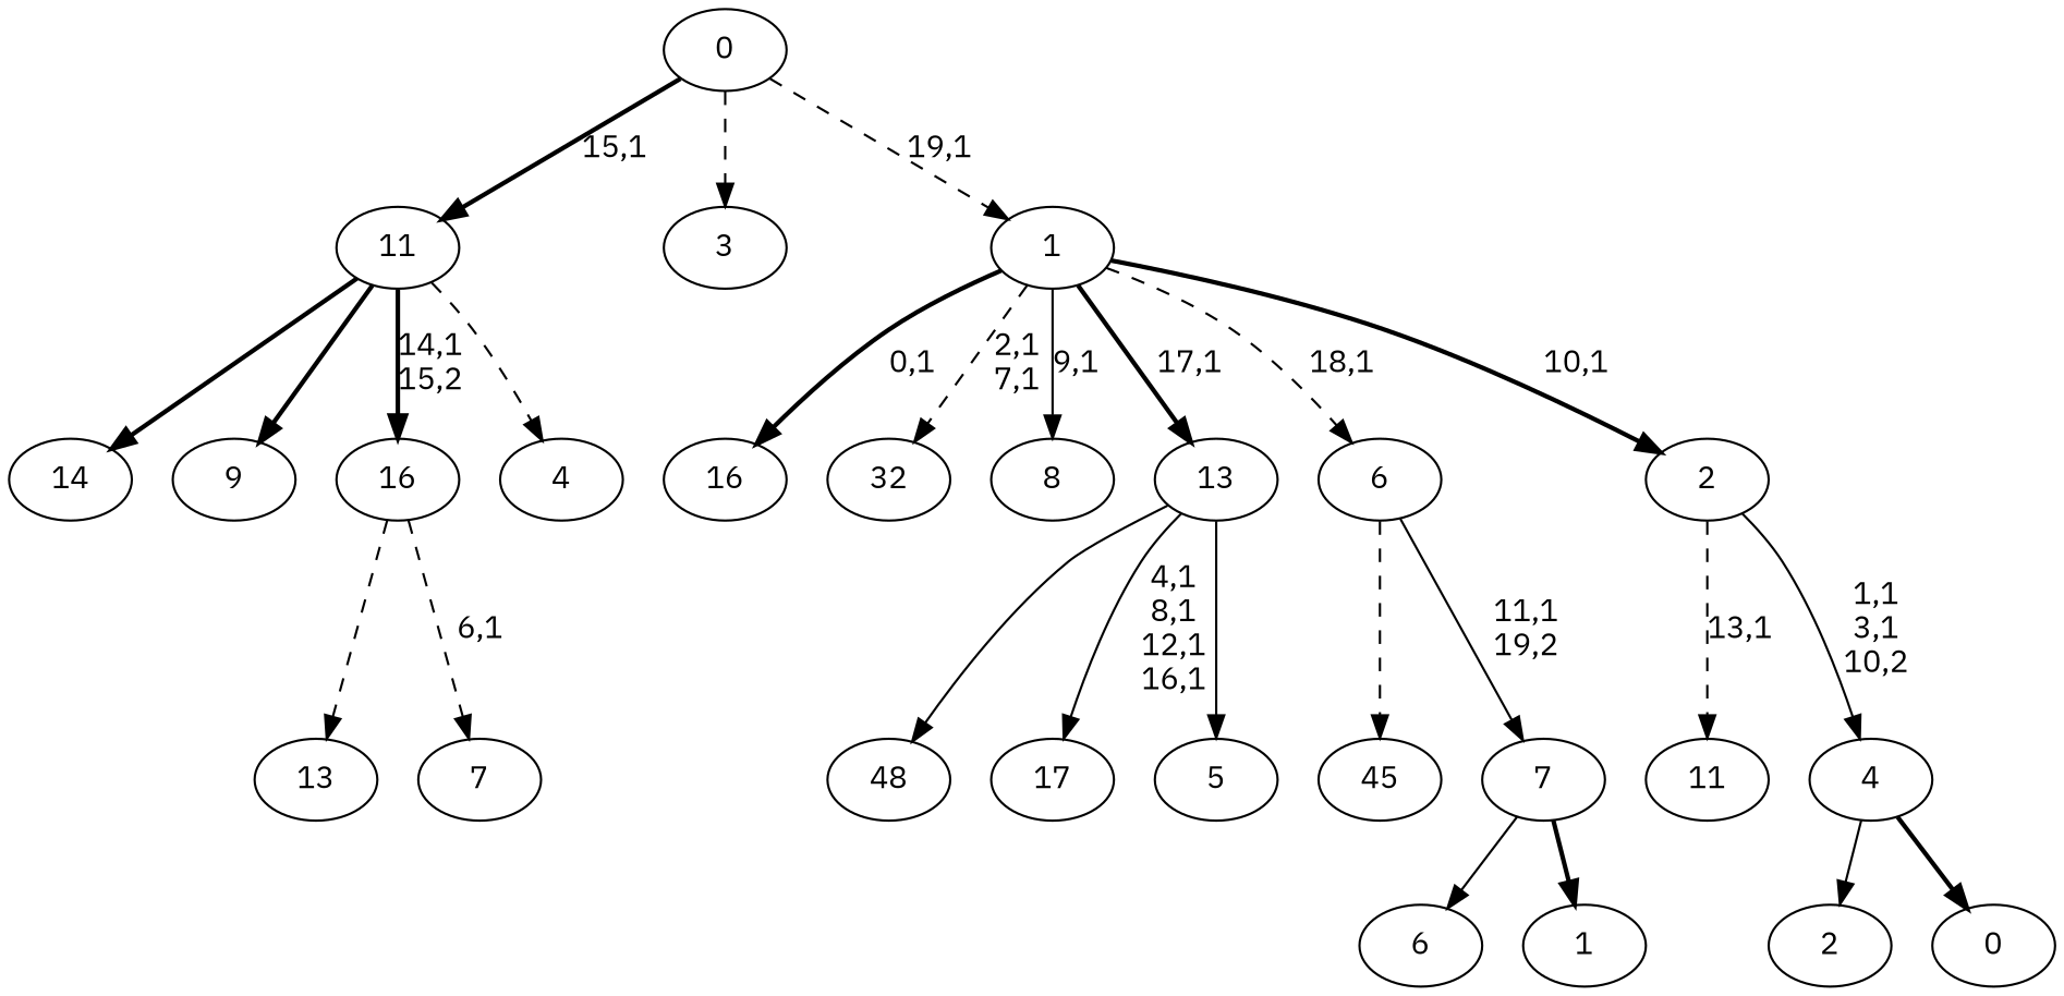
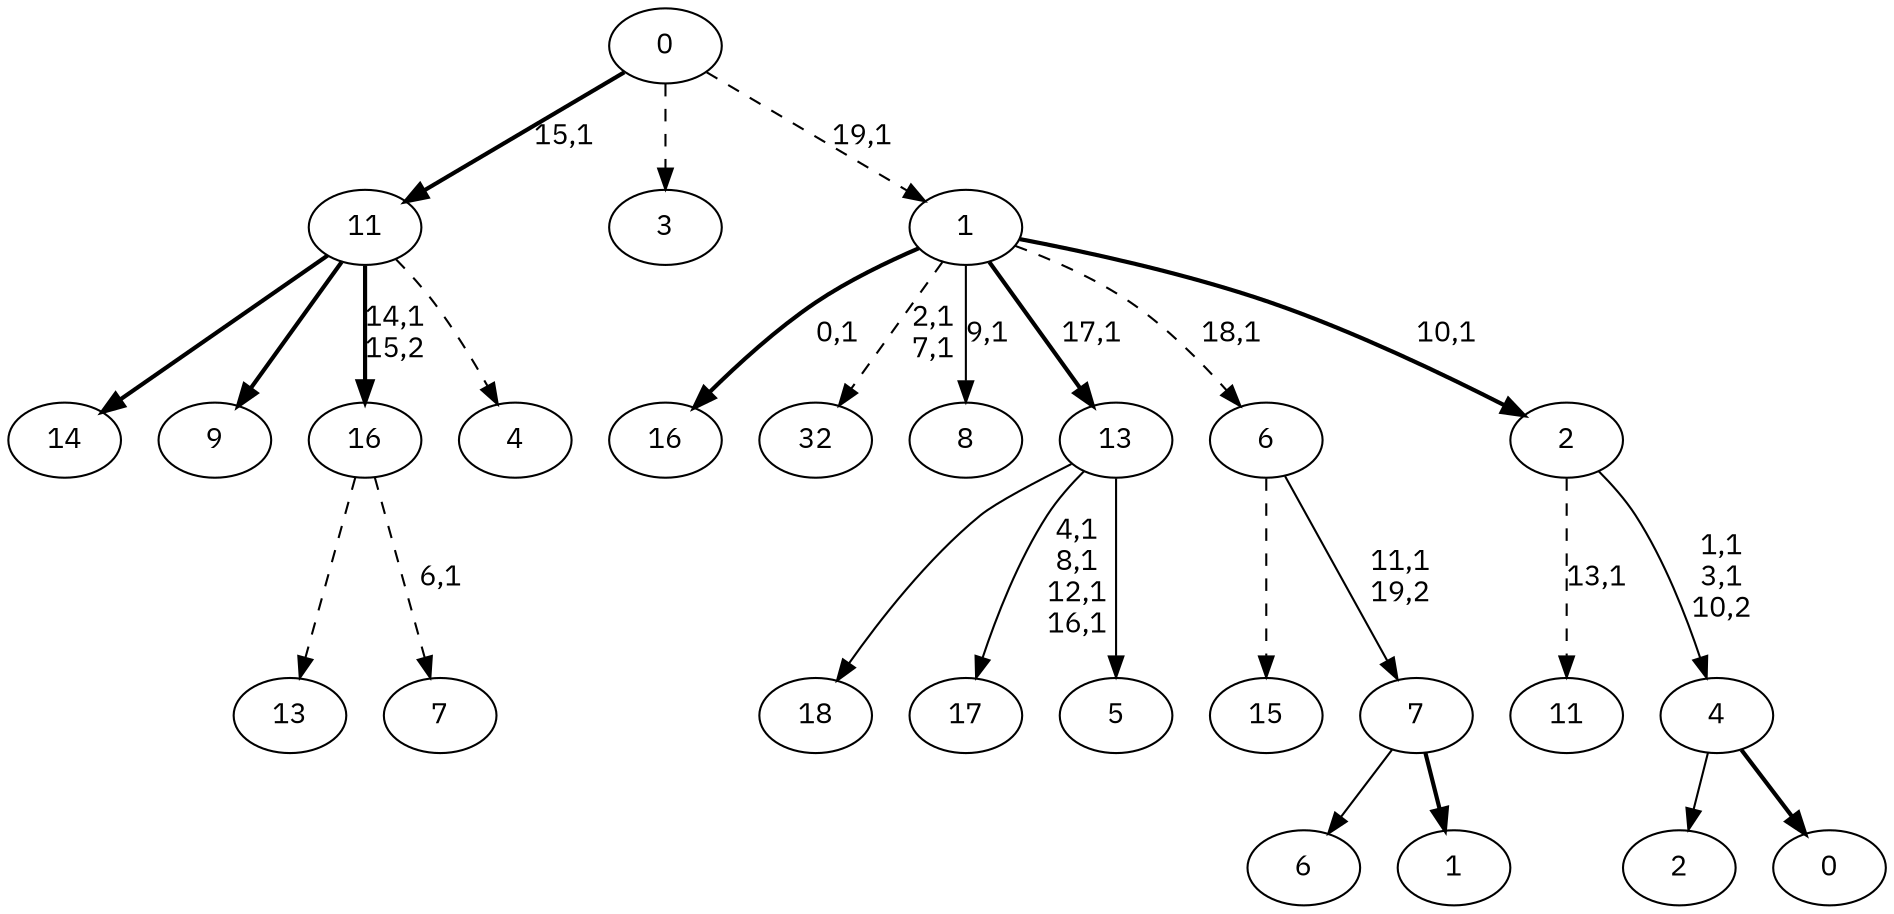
  digraph {
    fontname="IBM Plex Sans"
    node [fontname="IBM Plex Sans"]
    edge [fontname="IBM Plex Sans" style=dashed]
-   n1 [label=48]
+   n1 [label=18]
    n2 [label=17]
    n3 [label=16]
-   n4 [label=45]
+   n4 [label=15]
    n5 [label=14]
    n6 [label=13]
    n7 [label=32]
    n8 [label=11]
    n9 [label=9]
    n10 [label=8]
    n11 [label=7]
    16
    n13 [label=6]
    n14 [label=5]
    13
    n16 [label=4]
    11
    n18 [label=3]
    n19 [label=2]
    n20 [label=1]
    7
    6
    n23 [label=0]
    4
    2
    1
    0
    16 -> n6
    16 -> n11 [label="6,1"]
    13 -> n1 [style=solid]
    13 -> n2 [label="4,1\n8,1\n12,1\n16,1" style=solid]
    13 -> n14 [style=solid]
    11 -> n5 [style=bold]
    11 -> n9 [style=bold]
    11 -> 16 [label="14,1\n15,2" style=bold]
    11 -> n16
    7 -> n13 [style=solid]
    7 -> n20 [style=bold]
    6 -> n4
    6 -> 7 [label="11,1\n19,2" style=solid]
    4 -> n19 [style=solid]
    4 -> n23 [style=bold]
    2 -> n8 [label="13,1"]
    2 -> 4 [label="1,1\n3,1\n10,2" style=solid]
    1 -> n3 [label="0,1" style=bold]
    1 -> n7 [label="2,1\n7,1"]
    1 -> n10 [label="9,1" style=solid]
    1 -> 13 [label="17,1" style=bold]
    1 -> 6 [label="18,1"]
    1 -> 2 [label="10,1" style=bold]
    0 -> 11 [label="15,1" style=bold]
    0 -> n18
    0 -> 1 [label="19,1"]
  }
